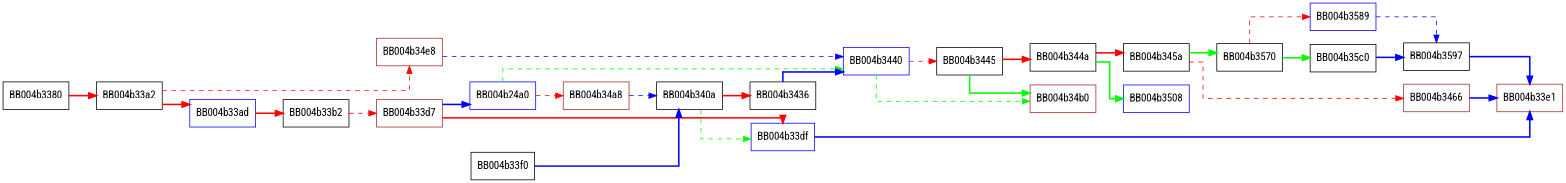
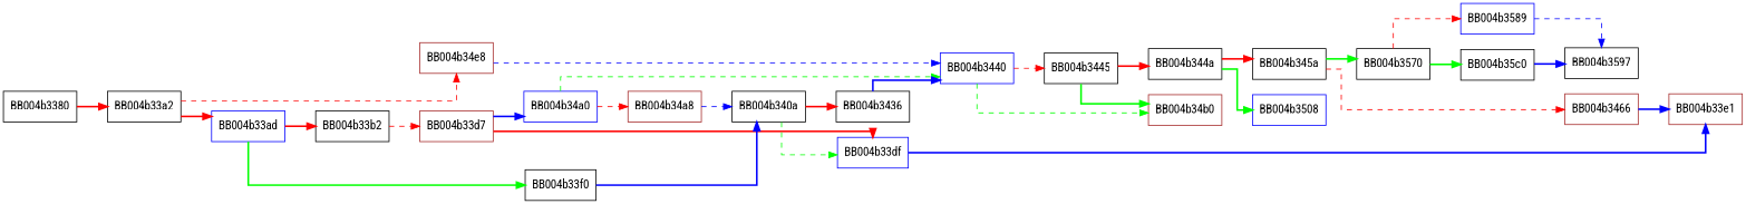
  digraph {
    fontname="Roboto Condensed"
    rankdir=LR
    splines=ortho
    node [color=black fontname="Roboto Condensed" shape=box]
    edge [color=red fontname="Roboto Condensed" style=bold]
    BB004b3380
    BB004b33a2
    BB004b34e8 [color=brown]
    BB004b33ad [color=blue]
    BB004b33d7 [color=brown]
-   BB004b34a0 [color=blue label=BB004b24a0]
+   BB004b34a0 [color=blue]
    BB004b33df [color=blue]
    BB004b3440 [color=blue]
    BB004b33f0
    BB004b33b2
    BB004b34b0 [color=brown]
    BB004b3445
    BB004b340a
    BB004b3436
    BB004b34a8 [color=brown]
    BB004b33e1 [color=brown]
    BB004b344a
    BB004b3508 [color=blue]
    BB004b345a
    BB004b3570
    BB004b3466 [color=brown]
    BB004b35c0
    BB004b3589 [color=blue]
    BB004b3597
    BB004b3380 -> BB004b33a2
    BB004b33a2 -> BB004b34e8 [style=dashed]
    BB004b33a2 -> BB004b33ad
    BB004b34e8 -> BB004b3440 [color=blue style=dashed]
+   BB004b33ad -> BB004b33f0 [color=green]
    BB004b33ad -> BB004b33b2
    BB004b33d7 -> BB004b34a0 [color=blue]
    BB004b33d7 -> BB004b33df
    BB004b34a0 -> BB004b3440 [color=green style=dashed]
    BB004b34a0 -> BB004b34a8 [style=dashed]
    BB004b33df -> BB004b33e1 [color=blue]
    BB004b3440 -> BB004b34b0 [color=green style=dashed]
    BB004b3440 -> BB004b3445 [style=dashed]
    BB004b33f0 -> BB004b340a [color=blue]
    BB004b33b2 -> BB004b33d7 [style=dashed]
    BB004b3445 -> BB004b34b0 [color=green]
    BB004b3445 -> BB004b344a
    BB004b340a -> BB004b33df [color=green style=dashed]
    BB004b340a -> BB004b3436
    BB004b3436 -> BB004b3440 [color=blue]
    BB004b34a8 -> BB004b340a [color=blue style=dashed]
    BB004b344a -> BB004b3508 [color=green]
    BB004b344a -> BB004b345a
    BB004b345a -> BB004b3570 [color=green]
    BB004b345a -> BB004b3466 [style=dashed]
    BB004b3570 -> BB004b35c0 [color=green]
    BB004b3570 -> BB004b3589 [style=dashed]
    BB004b3466 -> BB004b33e1 [color=blue]
    BB004b35c0 -> BB004b3597 [color=blue]
    BB004b3589 -> BB004b3597 [color=blue style=dashed]
-   BB004b3597 -> BB004b33e1 [color=blue]
  }
